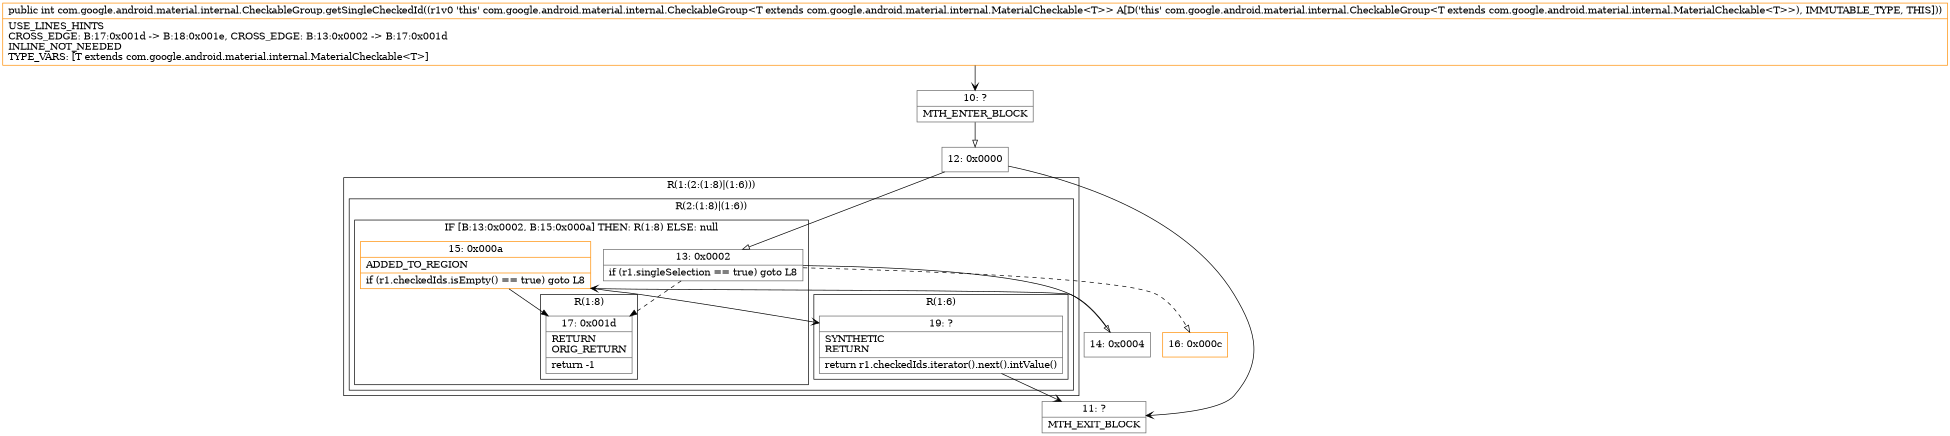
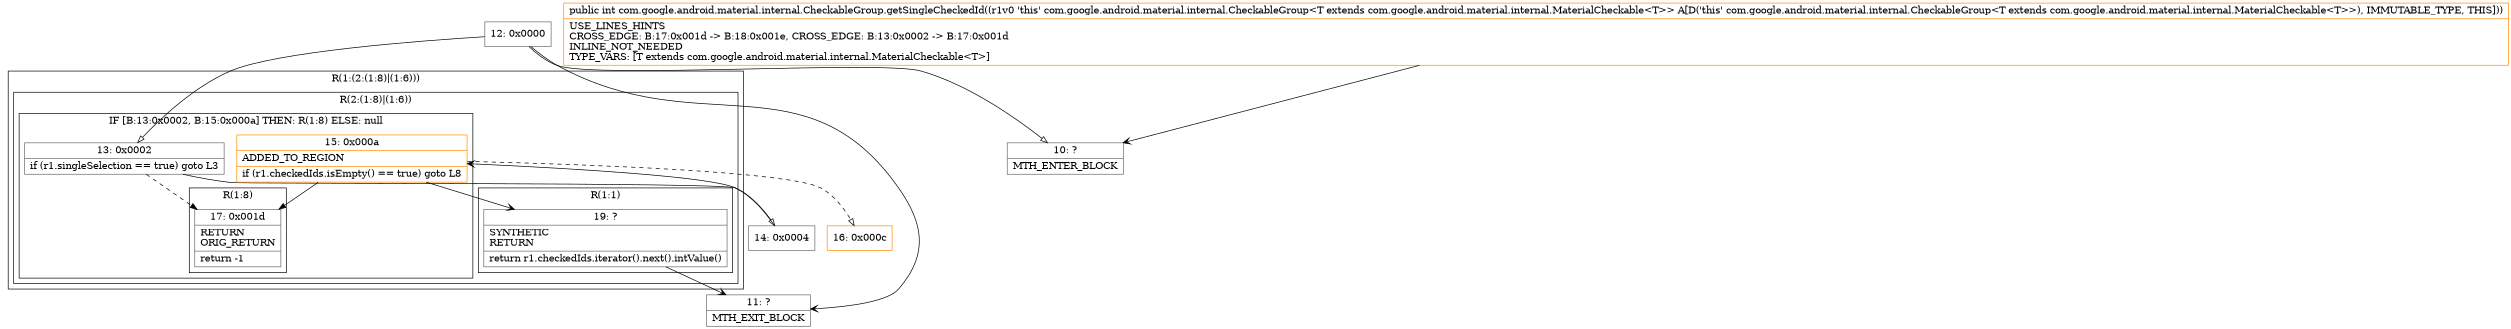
  digraph {
    node [color=gray40 shape=record]
    edge [arrowhead=vee]
    n1 [label="{17\:\ 0x001d|RETURN\lORIG_RETURN\l|return \-1\l}"]
-   n2 [label="{13\:\ 0x0002|if (r1.singleSelection == true) goto L8\l}"]
+   n2 [label="{13\:\ 0x0002|if (r1.singleSelection == true) goto L3\l}"]
    n3 [color=darkorange label="{15\:\ 0x000a|ADDED_TO_REGION\l|if (r1.checkedIds.isEmpty() == true) goto L8\l}"]
    n4 [label="{19\:\ ?|SYNTHETIC\lRETURN\l|return r1.checkedIds.iterator().next().intValue()\l}"]
    n5 [label="{14\:\ 0x0004}"]
    n6 [color=darkorange label="{16\:\ 0x000c}"]
    n7 [label="{11\:\ ?|MTH_EXIT_BLOCK\l}"]
    n8 [label="{10\:\ ?|MTH_ENTER_BLOCK\l}"]
    n9 [label="{12\:\ 0x0000}"]
    n10 [color=darkorange label="{public int com.google.android.material.internal.CheckableGroup.getSingleCheckedId((r1v0 'this' com.google.android.material.internal.CheckableGroup\<T extends com.google.android.material.internal.MaterialCheckable\<T\>\> A[D('this' com.google.android.material.internal.CheckableGroup\<T extends com.google.android.material.internal.MaterialCheckable\<T\>\>), IMMUTABLE_TYPE, THIS]))  | USE_LINES_HINTS\lCROSS_EDGE: B:17:0x001d \-\> B:18:0x001e, CROSS_EDGE: B:13:0x0002 \-\> B:17:0x001d\lINLINE_NOT_NEEDED\lTYPE_VARS: [T extends com.google.android.material.internal.MaterialCheckable\<T\>]\l}"]
    subgraph cluster_1 {
      label="R(1:(2:(1:8)|(1:6)))"
      subgraph cluster_2 {
        label="R(2:(1:8)|(1:6))"
        subgraph cluster_3 {
          label="IF [B:13:0x0002, B:15:0x000a] THEN: R(1:8) ELSE: null"
          n2
          n3
          subgraph cluster_4 {
            label="R(1:8)"
            n1
          }
        }
        subgraph cluster_5 {
-         label="R(1:6)"
+         label="R(1:1)"
          n4
        }
      }
    }
    n2 -> n1 [arrowhead=normal style=dashed]
    n2 -> n5 [arrowhead=onormal]
    n3 -> n1 [arrowhead=normal]
    n3 -> n4
-   n2 -> n6 [arrowhead=onormal style=dashed]
+   n3 -> n6 [arrowhead=onormal style=dashed]
    n4 -> n7
    n5 -> n3
-   n8 -> n9 [arrowhead=onormal]
+   n9 -> n8 [arrowhead=onormal]
    n9 -> n2 [arrowhead=onormal]
    n9 -> n7
    n10 -> n8
  }
